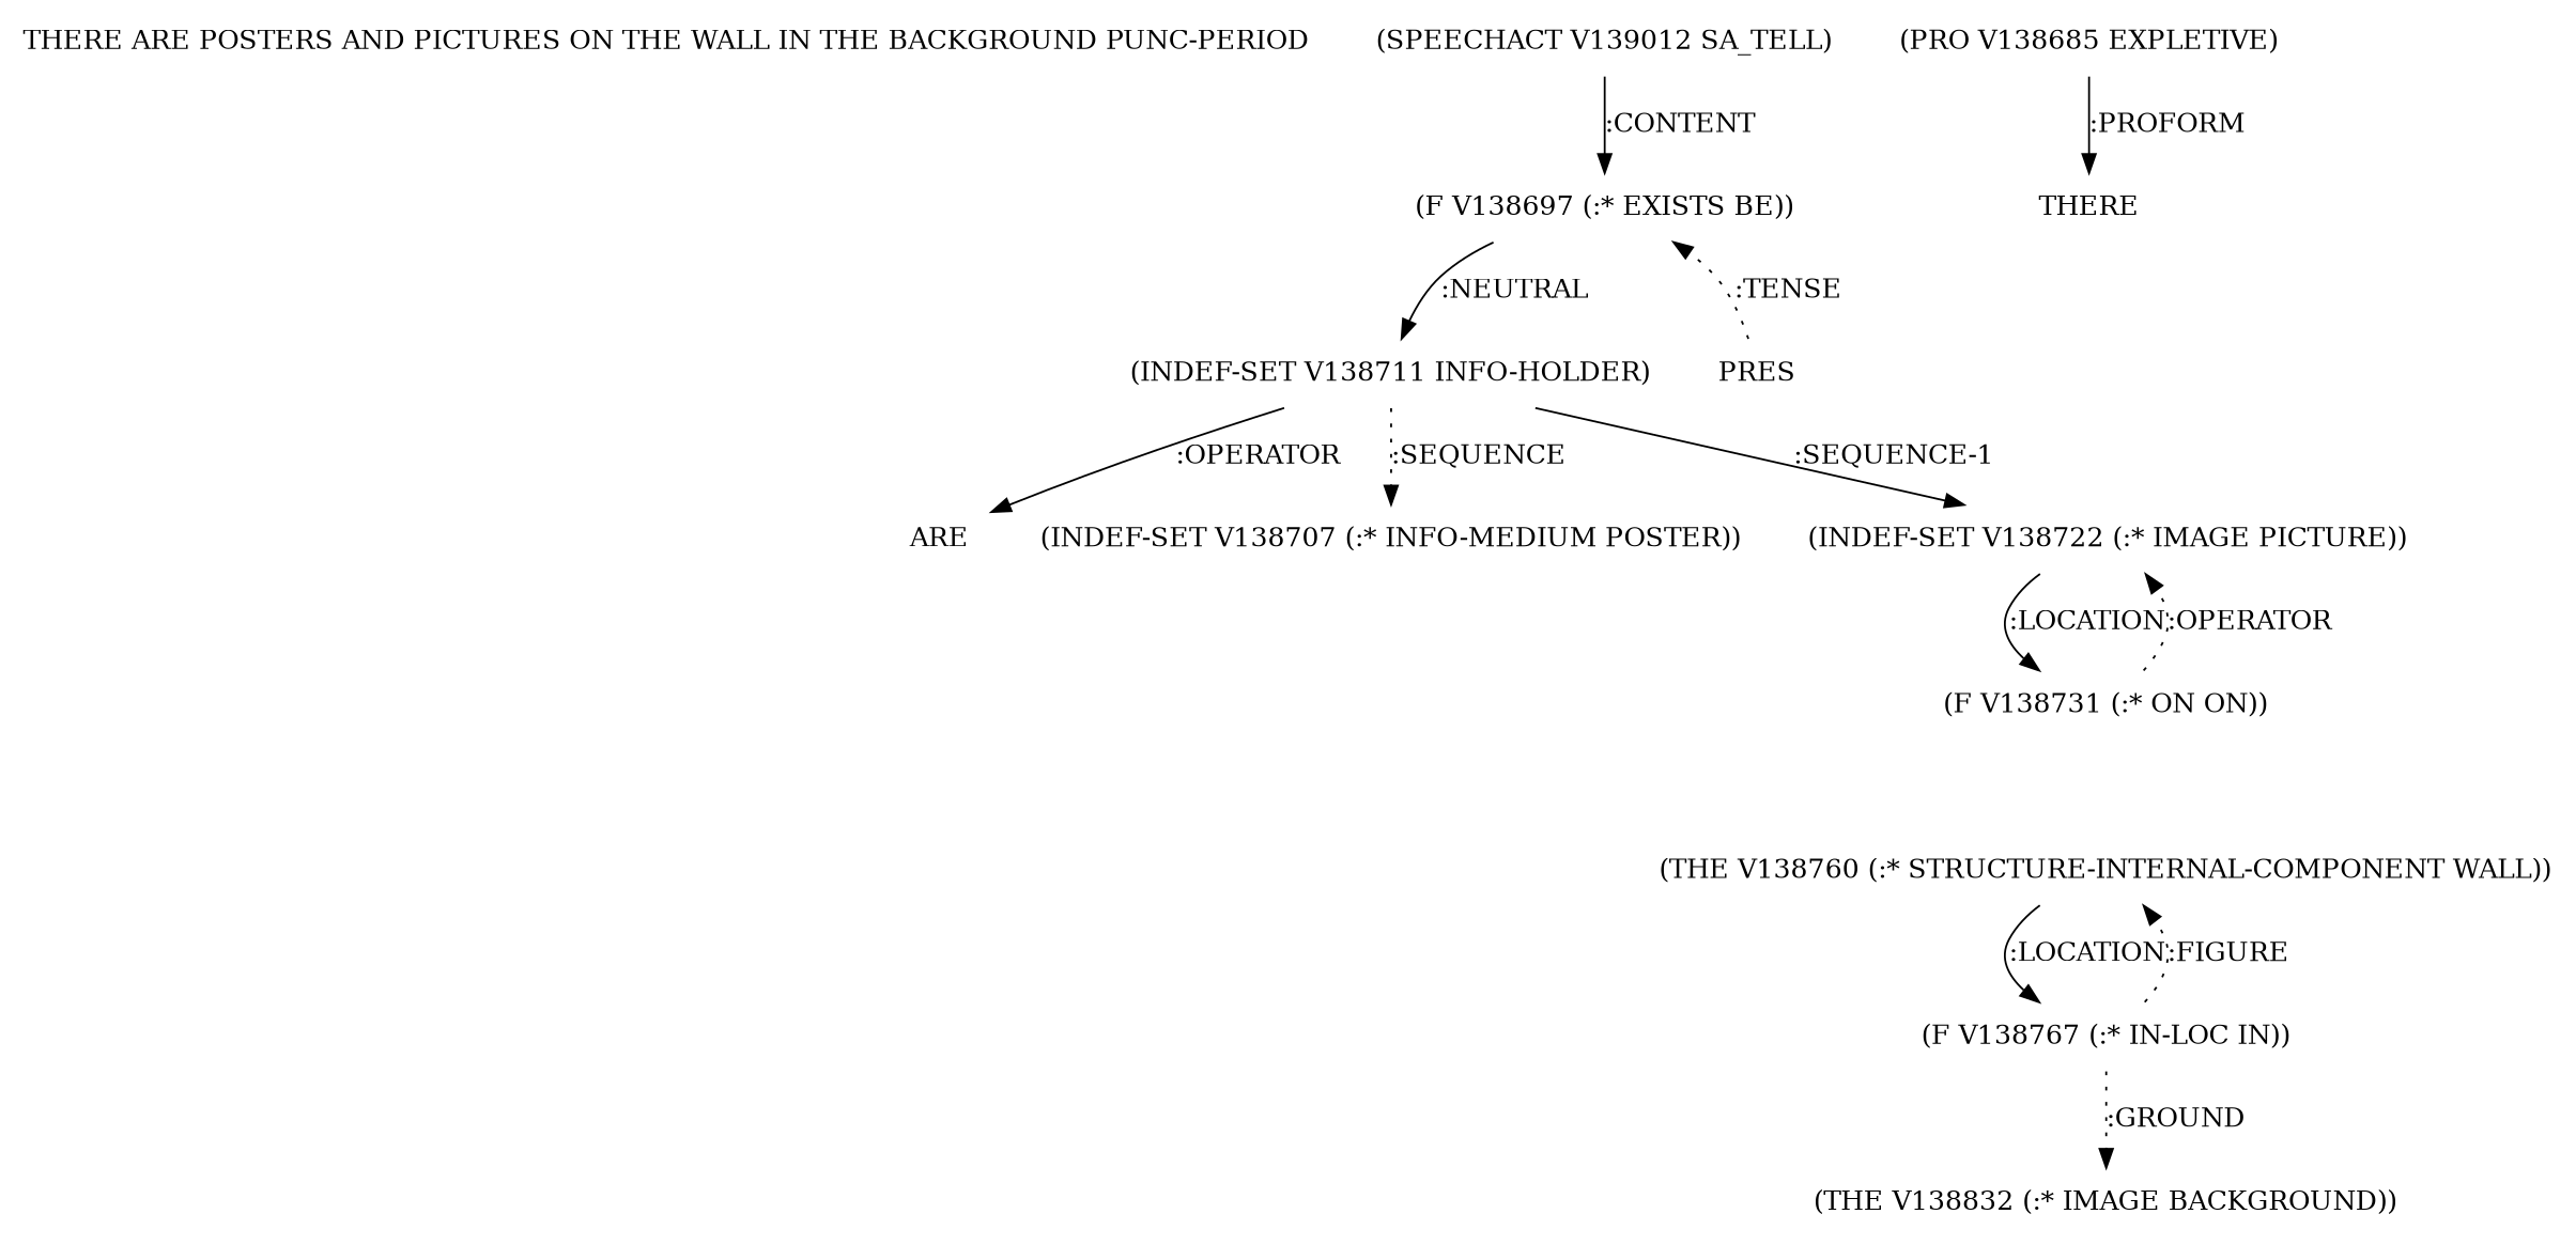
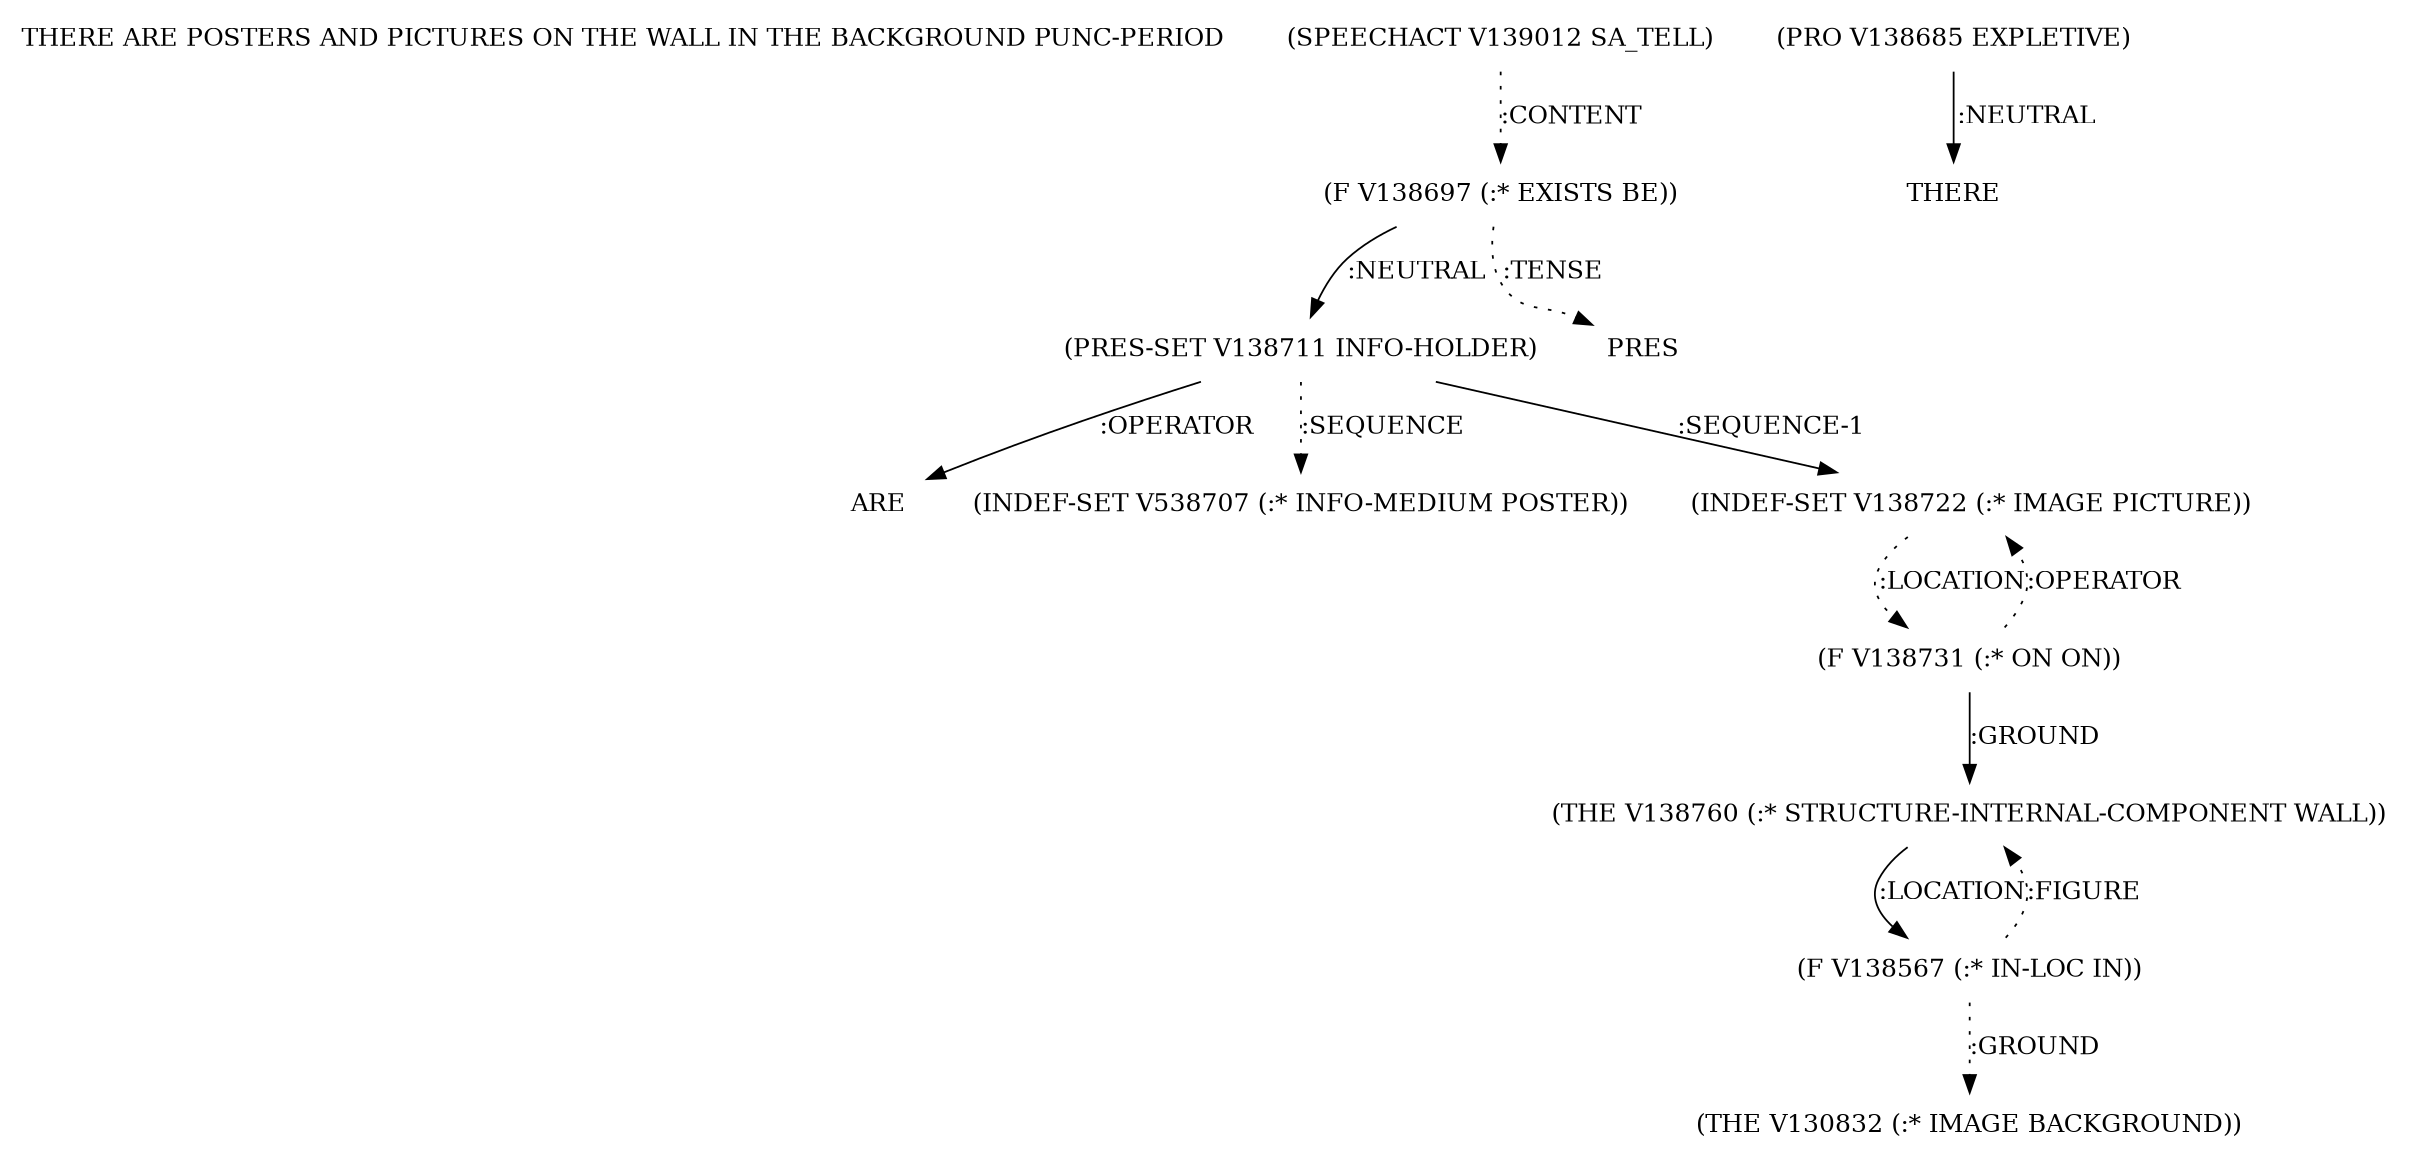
  digraph {
    node [shape=none]
    edge [style=solid]
    "THERE ARE POSTERS AND PICTURES ON THE WALL IN THE BACKGROUND PUNC-PERIOD"
    n2 [label="(SPEECHACT V139012 SA_TELL)"]
    n3 [label="(F V138697 (:* EXISTS BE))"]
-   n4 [label="(INDEF-SET V138711 INFO-HOLDER)"]
+   n4 [label="(PRES-SET V138711 INFO-HOLDER)"]
    n5 [label=PRES]
    n6 [label=ARE]
-   n7 [label="(INDEF-SET V138707 (:* INFO-MEDIUM POSTER))"]
+   n7 [label="(INDEF-SET V538707 (:* INFO-MEDIUM POSTER))"]
    n8 [label="(INDEF-SET V138722 (:* IMAGE PICTURE))"]
    n9 [label="(F V138731 (:* ON ON))"]
    n10 [label="(PRO V138685 EXPLETIVE)"]
    n11 [label=THERE]
    n12 [label="(THE V138760 (:* STRUCTURE-INTERNAL-COMPONENT WALL))"]
-   n13 [label="(F V138767 (:* IN-LOC IN))"]
-   n14 [label="(THE V138832 (:* IMAGE BACKGROUND))"]
-   n2 -> n3 [label=":CONTENT"]
+   n13 [label="(F V138567 (:* IN-LOC IN))"]
+   n14 [label="(THE V130832 (:* IMAGE BACKGROUND))"]
+   n2 -> n3 [label=":CONTENT" style=dotted]
    n3 -> n4 [label=":NEUTRAL"]
-   n5 -> n3 [label=":TENSE" style=dotted]
+   n3 -> n5 [label=":TENSE" style=dotted]
    n4 -> n6 [label=":OPERATOR"]
    n4 -> n7 [label=":SEQUENCE" style=dotted]
    n4 -> n8 [label=":SEQUENCE-1"]
-   n8 -> n9 [label=":LOCATION"]
+   n8 -> n9 [label=":LOCATION" style=dotted]
    n9 -> n8 [label=":OPERATOR" style=dotted]
-   n10 -> n11 [label=":PROFORM"]
+   n9 -> n12 [label=":GROUND"]
+   n10 -> n11 [label=":NEUTRAL"]
    n12 -> n13 [label=":LOCATION"]
    n13 -> n12 [label=":FIGURE" style=dotted]
    n13 -> n14 [label=":GROUND" style=dotted]
  }
